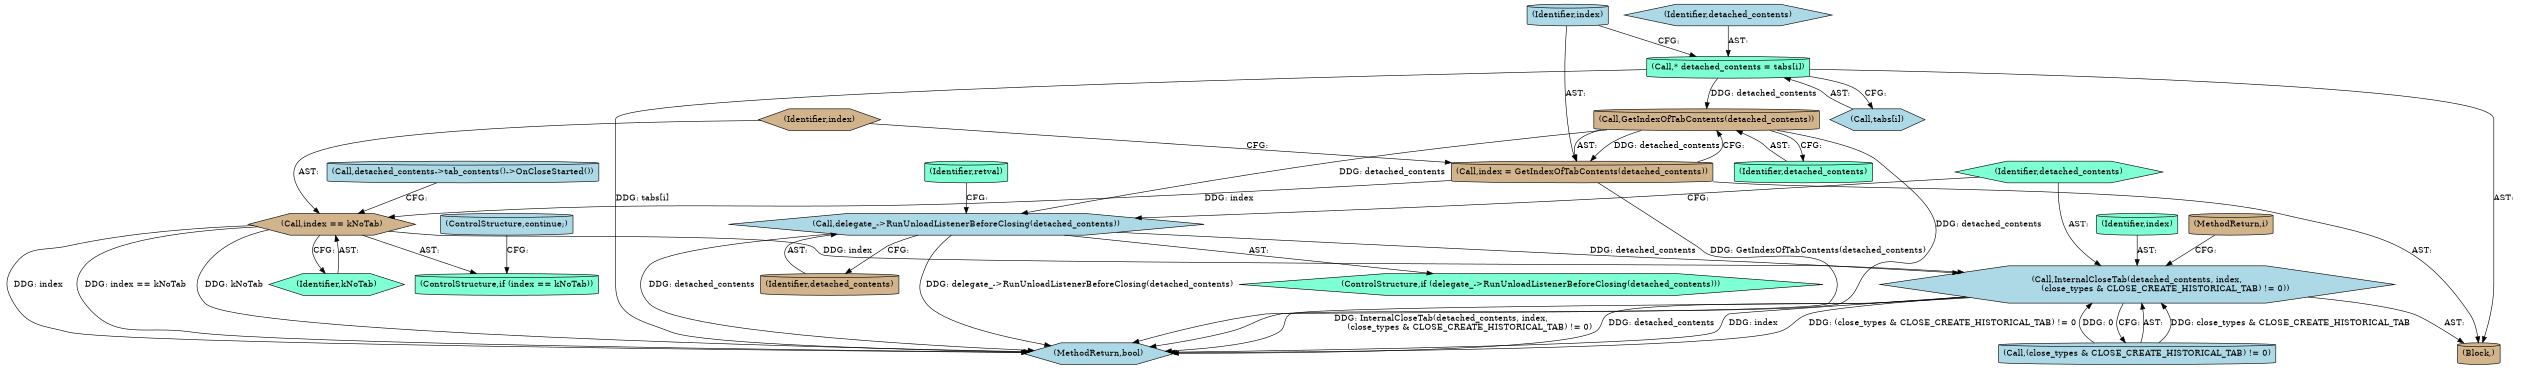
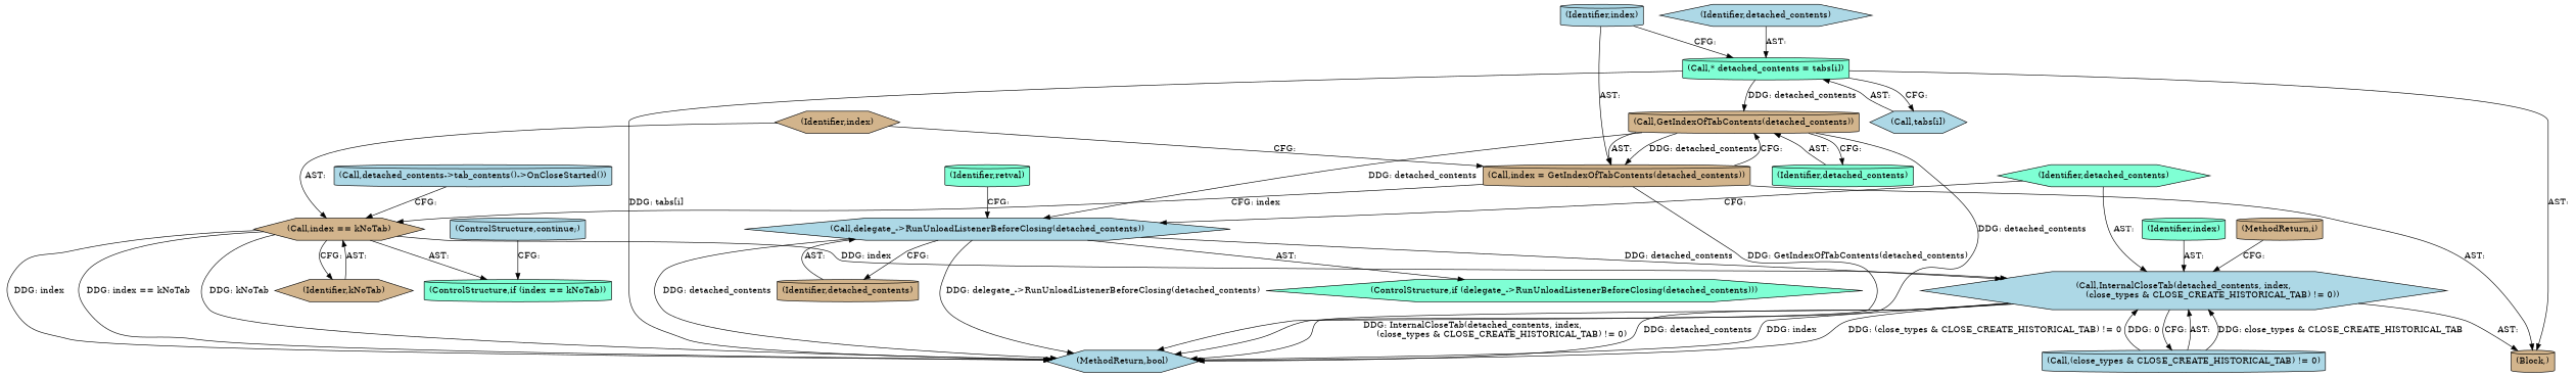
  digraph {
    node [fillcolor=lightblue shape=cylinder style=filled]
    n1 [fillcolor=aquamarine label="(Call,* detached_contents = tabs[i])"]
    n2 [fillcolor=tan label="(Call,GetIndexOfTabContents(detached_contents))"]
    n3 [fillcolor=tan label="(Block,)"]
    n4 [label="(MethodReturn,bool)" shape=hexagon]
    n5 [label="(Call,tabs[i])" shape=hexagon]
    n6 [fillcolor=tan label="(Call,index = GetIndexOfTabContents(detached_contents))"]
    n7 [label="(Call,delegate_->RunUnloadListenerBeforeClosing(detached_contents))" shape=hexagon]
    n8 [fillcolor=aquamarine label="(Identifier,detached_contents)"]
    n9 [fillcolor=tan label="(Call,index == kNoTab)" shape=hexagon]
    n10 [label="(Call,InternalCloseTab(detached_contents, index,\n                     (close_types & CLOSE_CREATE_HISTORICAL_TAB) != 0))" shape=hexagon]
    n11 [fillcolor=aquamarine label="(ControlStructure,if (delegate_->RunUnloadListenerBeforeClosing(detached_contents)))" shape=hexagon]
    n12 [fillcolor=tan label="(Identifier,detached_contents)"]
-   n13 [fillcolor=aquamarine label="(Identifier,kNoTab)" shape=hexagon]
+   n13 [fillcolor=tan label="(Identifier,kNoTab)" shape=hexagon]
    n14 [fillcolor=aquamarine label="(ControlStructure,if (index == kNoTab))"]
    n15 [label="(Call,(close_types & CLOSE_CREATE_HISTORICAL_TAB) != 0)"]
    n16 [label="(Call,detached_contents->tab_contents()->OnCloseStarted())"]
    n17 [label="(Identifier,index)"]
    n18 [label="(Identifier,detached_contents)" shape=hexagon]
    n19 [fillcolor=aquamarine label="(Identifier,retval)"]
    n20 [fillcolor=aquamarine label="(Identifier,detached_contents)" shape=hexagon]
    n21 [fillcolor=aquamarine label="(Identifier,index)"]
    n22 [fillcolor=tan label="(Identifier,index)" shape=hexagon]
    n23 [label="(ControlStructure,continue;)"]
    n24 [fillcolor=tan label="(MethodReturn,i)"]
    n1 -> n2 [label="DDG: detached_contents"]
    n1 -> n3 [label="AST: "]
    n1 -> n4 [label="DDG: tabs[i]"]
    n1 -> n5 [label="CFG: "]
    n2 -> n4 [label="DDG: detached_contents"]
    n2 -> n6 [label="AST: "]
    n2 -> n6 [label="DDG: detached_contents"]
    n2 -> n7 [label="DDG: detached_contents"]
    n2 -> n8 [label="CFG: "]
    n5 -> n1 [label="AST: "]
    n6 -> n2 [label="CFG: "]
    n6 -> n3 [label="AST: "]
    n6 -> n4 [label="DDG: GetIndexOfTabContents(detached_contents)"]
-   n6 -> n9 [label="DDG: index"]
+   n6 -> n9 [label="CFG: index"]
    n7 -> n4 [label="DDG: detached_contents"]
    n7 -> n4 [label="DDG: delegate_->RunUnloadListenerBeforeClosing(detached_contents)"]
    n7 -> n10 [label="DDG: detached_contents"]
    n7 -> n11 [label="AST: "]
    n7 -> n12 [label="CFG: "]
    n8 -> n2 [label="AST: "]
    n9 -> n4 [label="DDG: index"]
    n9 -> n4 [label="DDG: index == kNoTab"]
    n9 -> n4 [label="DDG: kNoTab"]
    n9 -> n10 [label="DDG: index"]
    n9 -> n13 [label="CFG: "]
    n9 -> n14 [label="AST: "]
    n10 -> n3 [label="AST: "]
    n10 -> n4 [label="DDG: detached_contents"]
    n10 -> n4 [label="DDG: index"]
    n10 -> n4 [label="DDG: (close_types & CLOSE_CREATE_HISTORICAL_TAB) != 0"]
    n10 -> n4 [label="DDG: InternalCloseTab(detached_contents, index,\n                     (close_types & CLOSE_CREATE_HISTORICAL_TAB) != 0)"]
    n10 -> n15 [label="CFG: "]
    n12 -> n7 [label="AST: "]
    n13 -> n9 [label="AST: "]
    n15 -> n10 [label="AST: "]
    n15 -> n10 [label="DDG: close_types & CLOSE_CREATE_HISTORICAL_TAB"]
    n15 -> n10 [label="DDG: 0"]
    n16 -> n9 [label="CFG: "]
    n17 -> n1 [label="CFG: "]
    n17 -> n6 [label="AST: "]
    n18 -> n1 [label="AST: "]
    n19 -> n7 [label="CFG: "]
    n20 -> n7 [label="CFG: "]
    n20 -> n10 [label="AST: "]
    n21 -> n10 [label="AST: "]
    n22 -> n6 [label="CFG: "]
    n22 -> n9 [label="AST: "]
    n23 -> n14 [label="CFG: "]
    n24 -> n10 [label="CFG: "]
  }
